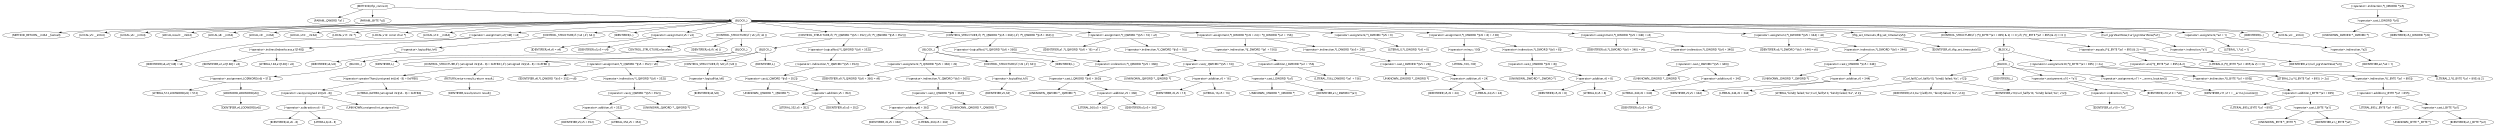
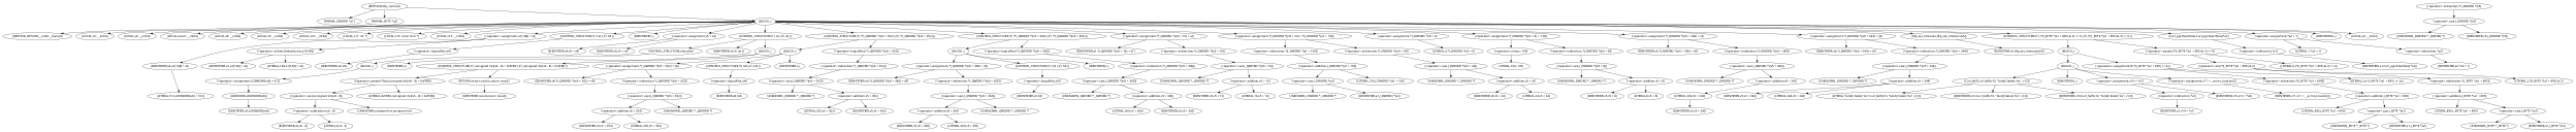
  digraph {
    fontname="Noto Sans"
    node [fontname="Noto Sans"]
    edge [fontname="Noto Sans"]
    n1 [label="(METHOD,tftp_connect)"]
    n2 [label="(PARAM,_QWORD *a1)"]
    n3 [label="(PARAM,_BYTE *a2)"]
    n4 [label="(BLOCK,,)"]
    n5 [label="(METHOD_RETURN,__int64 __fastcall)"]
    n6 [label="(LOCAL,v4: __int64)"]
    n7 [label="(LOCAL,v5: __int64)"]
    n8 [label="(LOCAL,v6: __int64)"]
    n9 [label="(LOCAL,result: __int64)"]
    n10 [label="(LOCAL,v8: __int64)"]
    n11 [label="(LOCAL,v9: __int64)"]
    n12 [label="(LOCAL,v10: __int64)"]
    n13 [label="(LOCAL,v11: int *)"]
    n14 [label="(LOCAL,v12: const char *)"]
    n15 [label="(LOCAL,v13: __int64)"]
    n16 [label="(<operator>.assignment,a1[148] = v4)"]
    n17 [label="(CONTROL_STRUCTURE,if ( !v4 ),if ( !v4 ))"]
    n18 [label="(IDENTIFIER,L,)"]
    n19 [label="(<operator>.assignment,v5 = v4)"]
    n20 [label="(CONTROL_STRUCTURE,if ( v6 ),if ( v6 ))"]
    n21 [label="(CONTROL_STRUCTURE,if ( !*(_QWORD *)(v5 + 352) ),if ( !*(_QWORD *)(v5 + 352) ))"]
    n22 [label="(CONTROL_STRUCTURE,if ( !*(_QWORD *)(v5 + 360) ),if ( !*(_QWORD *)(v5 + 360) ))"]
    n23 [label="(<operator>.assignment,*(_QWORD *)(v5 + 16) = a1)"]
    n24 [label="(<operator>.assignment,*(_DWORD *)(v5 + 24) = *((_DWORD *)a1 + 156))"]
    n25 [label="(<operator>.assignment,*(_DWORD *)v5 = 0)"]
    n26 [label="(<operator>.assignment,*(_DWORD *)(v5 + 8) = -100)"]
    n27 [label="(<operator>.assignment,*(_DWORD *)(v5 + 340) = v6)"]
    n28 [label="(<operator>.assignment,*(_DWORD *)(v5 + 344) = v6)"]
    n29 [label="(tftp_set_timeouts,tftp_set_timeouts(v5))"]
    n30 [label="(CONTROL_STRUCTURE,if ( (*((_BYTE *)a1 + 895) & 2) == 0 ),if ( (*((_BYTE *)a1 + 895) & 2) == 0 ))"]
    n31 [label="(Curl_pgrsStartNow,Curl_pgrsStartNow(*a1))"]
    n32 [label="(<operator>.assignment,*a2 = 1)"]
    n33 [label="(IDENTIFIER,L,)"]
    n34 [label="(<operator>.indirectIndexAccess,a1[148])"]
    n35 [label="(IDENTIFIER,v4,a1[148] = v4)"]
    n36 [label="(<operator>.logicalNot,!v4)"]
    n37 [label="(IDENTIFIER,v5,v5 = v4)"]
    n38 [label="(IDENTIFIER,v4,v5 = v4)"]
    n39 [label="(IDENTIFIER,v6,if ( v6 ))"]
    n40 [label="(BLOCK,,)"]
    n41 [label="(CONTROL_STRUCTURE,else,else)"]
    n42 [label="(<operator>.logicalNot,!*(_QWORD *)(v5 + 352))"]
    n43 [label="(BLOCK,,)"]
    n44 [label="(<operator>.logicalNot,!*(_QWORD *)(v5 + 360))"]
    n45 [label="(BLOCK,,)"]
    n46 [label="(<operator>.indirection,*(_QWORD *)(v5 + 16))"]
    n47 [label="(IDENTIFIER,a1,*(_QWORD *)(v5 + 16) = a1)"]
    n48 [label="(<operator>.indirection,*(_DWORD *)(v5 + 24))"]
    n49 [label="(<operator>.indirection,*((_DWORD *)a1 + 156))"]
    n50 [label="(LITERAL,0,*(_DWORD *)v5 = 0)"]
    n51 [label="(<operator>.indirection,*(_DWORD *)(v5 + 8))"]
    n52 [label="(<operator>.minus,-100)"]
    n53 [label="(<operator>.indirection,*(_DWORD *)(v5 + 340))"]
    n54 [label="(IDENTIFIER,v6,*(_DWORD *)(v5 + 340) = v6)"]
    n55 [label="(<operator>.indirection,*(_DWORD *)(v5 + 344))"]
    n56 [label="(IDENTIFIER,v6,*(_DWORD *)(v5 + 344) = v6)"]
    n57 [label="(IDENTIFIER,v5,tftp_set_timeouts(v5))"]
    n58 [label="(<operator>.equals,(*((_BYTE *)a1 + 895) & 2) == 0)"]
    n59 [label="(BLOCK,,)"]
    n60 [label="(<operator>.indirection,*a1)"]
    n61 [label="(<operator>.indirection,*a2)"]
    n62 [label="(LITERAL,1,*a2 = 1)"]
    n63 [label="(IDENTIFIER,a1,a1[148] = v4)"]
    n64 [label="(LITERAL,148,a1[148] = v4)"]
    n65 [label="(IDENTIFIER,v4,!v4)"]
    n66 [label="(IDENTIFIER,L,)"]
    n67 [label="(CONTROL_STRUCTURE,if ( (unsigned int)(v6 - 8) > 0xFFB0 ),if ( (unsigned int)(v6 - 8) > 0xFFB0 ))"]
    n68 [label="(BLOCK,,)"]
    n69 [label="(<operator>.greaterThan,(unsigned int)(v6 - 8) > 0xFFB0)"]
    n70 [label="(RETURN,return result;,return result;)"]
    n71 [label="(<operator>.cast,(unsigned int)(v6 - 8))"]
    n72 [label="(LITERAL,0xFFB0,(unsigned int)(v6 - 8) > 0xFFB0)"]
    n73 [label="(IDENTIFIER,result,return result;)"]
    n74 [label="(UNKNOWN,unsigned int,unsigned int)"]
    n75 [label="(<operator>.subtraction,v6 - 8)"]
    n76 [label="(IDENTIFIER,v6,v6 - 8)"]
    n77 [label="(LITERAL,8,v6 - 8)"]
    n78 [label="(<operator>.assignment,LODWORD(v6) = 512)"]
    n79 [label="(LODWORD,LODWORD(v6))"]
    n80 [label="(LITERAL,512,LODWORD(v6) = 512)"]
    n81 [label="(IDENTIFIER,v6,LODWORD(v6))"]
    n82 [label="(<operator>.indirection,*(_QWORD *)(v5 + 352))"]
    n83 [label="(<operator>.assignment,*(_QWORD *)(v5 + 352) = v8)"]
    n84 [label="(CONTROL_STRUCTURE,if ( !v8 ),if ( !v8 ))"]
    n85 [label="(IDENTIFIER,L,)"]
    n86 [label="(<operator>.cast,(_QWORD *)(v5 + 352))"]
    n87 [label="(UNKNOWN,_QWORD *,_QWORD *)"]
    n88 [label="(<operator>.addition,v5 + 352)"]
    n89 [label="(IDENTIFIER,v5,v5 + 352)"]
    n90 [label="(LITERAL,352,v5 + 352)"]
    n91 [label="(<operator>.indirection,*(_QWORD *)(v5 + 352))"]
    n92 [label="(IDENTIFIER,v8,*(_QWORD *)(v5 + 352) = v8)"]
    n93 [label="(<operator>.logicalNot,!v8)"]
    n94 [label="(<operator>.cast,(_QWORD *)(v5 + 352))"]
    n95 [label="(UNKNOWN,_QWORD *,_QWORD *)"]
    n96 [label="(<operator>.addition,v5 + 352)"]
    n97 [label="(IDENTIFIER,v5,v5 + 352)"]
    n98 [label="(LITERAL,352,v5 + 352)"]
    n99 [label="(IDENTIFIER,v8,!v8)"]
    n100 [label="(<operator>.indirection,*(_QWORD *)(v5 + 360))"]
    n101 [label="(<operator>.assignment,*(_QWORD *)(v5 + 360) = v9)"]
    n102 [label="(CONTROL_STRUCTURE,if ( !v9 ),if ( !v9 ))"]
    n103 [label="(IDENTIFIER,L,)"]
    n104 [label="(<operator>.cast,(_QWORD *)(v5 + 360))"]
    n105 [label="(UNKNOWN,_QWORD *,_QWORD *)"]
    n106 [label="(<operator>.addition,v5 + 360)"]
    n107 [label="(IDENTIFIER,v5,v5 + 360)"]
    n108 [label="(LITERAL,360,v5 + 360)"]
    n109 [label="(<operator>.indirection,*(_QWORD *)(v5 + 360))"]
    n110 [label="(IDENTIFIER,v9,*(_QWORD *)(v5 + 360) = v9)"]
    n111 [label="(<operator>.logicalNot,!v9)"]
    n112 [label="(<operator>.cast,(_QWORD *)(v5 + 360))"]
    n113 [label="(UNKNOWN,_QWORD *,_QWORD *)"]
    n114 [label="(<operator>.addition,v5 + 360)"]
    n115 [label="(IDENTIFIER,v5,v5 + 360)"]
    n116 [label="(LITERAL,360,v5 + 360)"]
    n117 [label="(IDENTIFIER,v9,!v9)"]
    n118 [label="(<operator>.cast,(_QWORD *)(v5 + 16))"]
    n119 [label="(UNKNOWN,_QWORD *,_QWORD *)"]
    n120 [label="(<operator>.addition,v5 + 16)"]
    n121 [label="(IDENTIFIER,v5,v5 + 16)"]
    n122 [label="(LITERAL,16,v5 + 16)"]
    n123 [label="(<operator>.cast,(_DWORD *)(v5 + 24))"]
    n124 [label="(<operator>.addition,(_DWORD *)a1 + 156)"]
    n125 [label="(UNKNOWN,_DWORD *,_DWORD *)"]
    n126 [label="(<operator>.addition,v5 + 24)"]
    n127 [label="(IDENTIFIER,v5,v5 + 24)"]
    n128 [label="(LITERAL,24,v5 + 24)"]
    n129 [label="(<operator>.cast,(_DWORD *)a1)"]
    n130 [label="(LITERAL,156,(_DWORD *)a1 + 156)"]
    n131 [label="(UNKNOWN,_DWORD *,_DWORD *)"]
    n132 [label="(IDENTIFIER,a1,(_DWORD *)a1)"]
    n133 [label="(<operator>.indirection,*(_DWORD *)v5)"]
    n134 [label="(<operator>.cast,(_DWORD *)v5)"]
    n135 [label="(UNKNOWN,_DWORD *,_DWORD *)"]
    n136 [label="(IDENTIFIER,v5,(_DWORD *)v5)"]
    n137 [label="(<operator>.cast,(_DWORD *)(v5 + 8))"]
    n138 [label="(LITERAL,100,-100)"]
    n139 [label="(UNKNOWN,_DWORD *,_DWORD *)"]
    n140 [label="(<operator>.addition,v5 + 8)"]
    n141 [label="(IDENTIFIER,v5,v5 + 8)"]
    n142 [label="(LITERAL,8,v5 + 8)"]
    n143 [label="(<operator>.cast,(_DWORD *)(v5 + 340))"]
    n144 [label="(UNKNOWN,_DWORD *,_DWORD *)"]
    n145 [label="(<operator>.addition,v5 + 340)"]
    n146 [label="(LITERAL,340,v5 + 340)"]
    n147 [label="(IDENTIFIER,v5,v5 + 340)"]
    n148 [label="(<operator>.cast,(_DWORD *)(v5 + 344))"]
    n149 [label="(UNKNOWN,_DWORD *,_DWORD *)"]
    n150 [label="(<operator>.addition,v5 + 344)"]
    n151 [label="(IDENTIFIER,v5,v5 + 344)"]
    n152 [label="(LITERAL,344,v5 + 344)"]
    n153 [label="(<operator>.and,*((_BYTE *)a1 + 895) & 2)"]
    n154 [label="(LITERAL,0,(*((_BYTE *)a1 + 895) & 2) == 0)"]
    n155 [label="(BLOCK,,)"]
    n156 [label="(<operators>.assignmentOr,*((_BYTE *)a1 + 895) |= 2u)"]
    n157 [label="(<operator>.indirection,*((_BYTE *)a1 + 895))"]
    n158 [label="(LITERAL,2,*((_BYTE *)a1 + 895) & 2)"]
    n159 [label="(<operator>.addition,(_BYTE *)a1 + 895)"]
    n160 [label="(<operator>.cast,(_BYTE *)a1)"]
    n161 [label="(LITERAL,895,(_BYTE *)a1 + 895)"]
    n162 [label="(UNKNOWN,_BYTE *,_BYTE *)"]
    n163 [label="(IDENTIFIER,a1,(_BYTE *)a1)"]
    n164 [label="(<operator>.assignment,v10 = *a1)"]
    n165 [label="(<operator>.assignment,v11 = __errno_location())"]
    n166 [label="(Curl_failf,Curl_failf(v10, \"bind() failed; %s\", v12))"]
    n167 [label="(IDENTIFIER,L,)"]
    n168 [label="(<operator>.indirection,*((_BYTE *)a1 + 895))"]
    n169 [label="(LITERAL,2u,*((_BYTE *)a1 + 895) |= 2u)"]
    n170 [label="(IDENTIFIER,v10,v10 = *a5)"]
    n171 [label="(<operator>.indirection,*a1)"]
    n172 [label="(IDENTIFIER,v11,v11 = __errno_location())"]
    n173 [label="(IDENTIFIER,v10,Curl_failf(v10, \"bind() failed; %s\", v12))"]
    n174 [label="(LITERAL,\"bind() failed; %s\",Curl_failf(v10, \"bind() failed; %s\", v12))"]
    n175 [label="(IDENTIFIER,v12,Curl_failf(v10, \"bind() failed; %s\", v12))"]
    n176 [label="(IDENTIFIER,a1,v10 = *a1)"]
    n177 [label="(<operator>.addition,(_BYTE *)a1 + 895)"]
    n178 [label="(<operator>.cast,(_BYTE *)a1)"]
    n179 [label="(LITERAL,895,(_BYTE *)a1 + 895)"]
    n180 [label="(UNKNOWN,_BYTE *,_BYTE *)"]
    n181 [label="(IDENTIFIER,a1,(_BYTE *)a1)"]
    n182 [label="(IDENTIFIER,a1,Curl_pgrsStartNow(*a1))"]
    n183 [label="(IDENTIFIER,a2,*a2 = 1)"]
    n1 -> n2
    n1 -> n3
    n1 -> n4
    n3 -> n5
    n4 -> n6
    n4 -> n7
    n4 -> n8
    n4 -> n9
    n4 -> n10
    n4 -> n11
    n4 -> n12
    n4 -> n13
    n4 -> n14
    n4 -> n15
    n4 -> n16
    n4 -> n17
    n4 -> n18
    n4 -> n19
    n4 -> n20
    n4 -> n21
    n4 -> n22
    n4 -> n23
    n4 -> n24
    n4 -> n25
    n4 -> n26
    n4 -> n27
    n4 -> n28
    n4 -> n29
    n4 -> n30
    n4 -> n31
    n4 -> n32
    n4 -> n33
    n16 -> n34
    n16 -> n35
    n17 -> n36
    n19 -> n37
    n19 -> n38
    n20 -> n39
    n20 -> n40
    n20 -> n41
    n21 -> n42
    n21 -> n43
    n22 -> n44
    n22 -> n45
    n23 -> n46
    n23 -> n47
    n24 -> n48
    n24 -> n49
    n25 -> n50
    n26 -> n51
    n26 -> n52
    n27 -> n53
    n27 -> n54
    n28 -> n55
    n28 -> n56
    n29 -> n57
    n30 -> n58
    n30 -> n59
    n31 -> n60
    n32 -> n61
    n32 -> n62
    n34 -> n63
    n34 -> n64
    n36 -> n65
    n40 -> n66
    n40 -> n67
    n41 -> n68
    n42 -> n82
    n43 -> n83
    n43 -> n84
    n43 -> n85
    n44 -> n100
    n45 -> n101
    n45 -> n102
    n45 -> n103
    n46 -> n118
    n48 -> n123
    n49 -> n124
    n51 -> n137
    n52 -> n138
+   n53 -> n143
    n55 -> n148
    n58 -> n153
    n58 -> n154
    n59 -> n155
    n59 -> n156
    n60 -> n182
    n61 -> n183
    n67 -> n69
    n67 -> n70
    n68 -> n78
    n69 -> n71
    n69 -> n72
    n70 -> n73
    n71 -> n74
    n71 -> n75
    n75 -> n76
    n75 -> n77
    n78 -> n79
-   n78 -> n80
+   n35 -> n80
    n79 -> n81
    n82 -> n86
    n83 -> n91
    n83 -> n92
    n84 -> n93
    n86 -> n87
    n86 -> n88
    n88 -> n89
    n88 -> n90
    n91 -> n94
    n93 -> n99
    n94 -> n95
    n94 -> n96
    n96 -> n97
    n96 -> n98
    n100 -> n104
    n101 -> n109
    n101 -> n110
    n102 -> n111
    n104 -> n105
    n104 -> n106
    n106 -> n107
    n106 -> n108
    n109 -> n112
    n111 -> n117
    n112 -> n113
    n112 -> n114
    n114 -> n115
    n114 -> n116
    n118 -> n119
    n118 -> n120
    n120 -> n121
    n120 -> n122
    n123 -> n125
    n123 -> n126
    n124 -> n129
    n124 -> n130
    n126 -> n127
    n126 -> n128
    n129 -> n131
    n129 -> n132
    n133 -> n134
    n134 -> n135
    n134 -> n136
    n137 -> n139
    n137 -> n140
    n140 -> n141
    n140 -> n142
    n143 -> n144
    n143 -> n145
    n145 -> n146
    n146 -> n147
    n148 -> n149
    n148 -> n150
    n150 -> n151
    n150 -> n152
    n153 -> n157
    n153 -> n158
    n155 -> n164
    n155 -> n165
    n155 -> n166
    n155 -> n167
    n156 -> n168
    n156 -> n169
    n157 -> n159
    n159 -> n160
    n159 -> n161
    n160 -> n162
    n160 -> n163
    n164 -> n170
    n164 -> n171
    n165 -> n172
    n166 -> n173
    n166 -> n174
    n166 -> n175
    n168 -> n177
    n171 -> n176
    n177 -> n178
    n177 -> n179
    n178 -> n180
    n178 -> n181
  }
